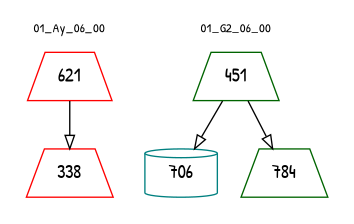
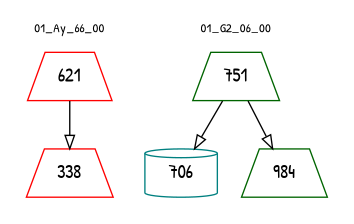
  digraph {
    fontname="Patrick Hand"
    node [color=red fontname="Patrick Hand" shape=trapezium]
    edge [arrowhead=onormal color=black fontname="Patrick Hand" style=solid]
    n1 [label=621]
    n2 [label=338]
-   n3 [color=darkgreen label=451]
+   n3 [color=darkgreen label=751]
    n4 [color=teal label=706 shape=cylinder]
-   n5 [color=darkgreen label=784]
+   n5 [color=darkgreen label=984]
    subgraph cluster_1 {
      color=white
      fontsize=10
-     label="01_Ay_06_00"
+     label="01_Ay_66_00"
      n1
      n2
    }
    subgraph cluster_2 {
      color=white
      fontsize=10
      label="01_G2_06_00"
      n3
      n4
      n5
    }
    n1 -> n2
    n3 -> n4
    n3 -> n5
  }
